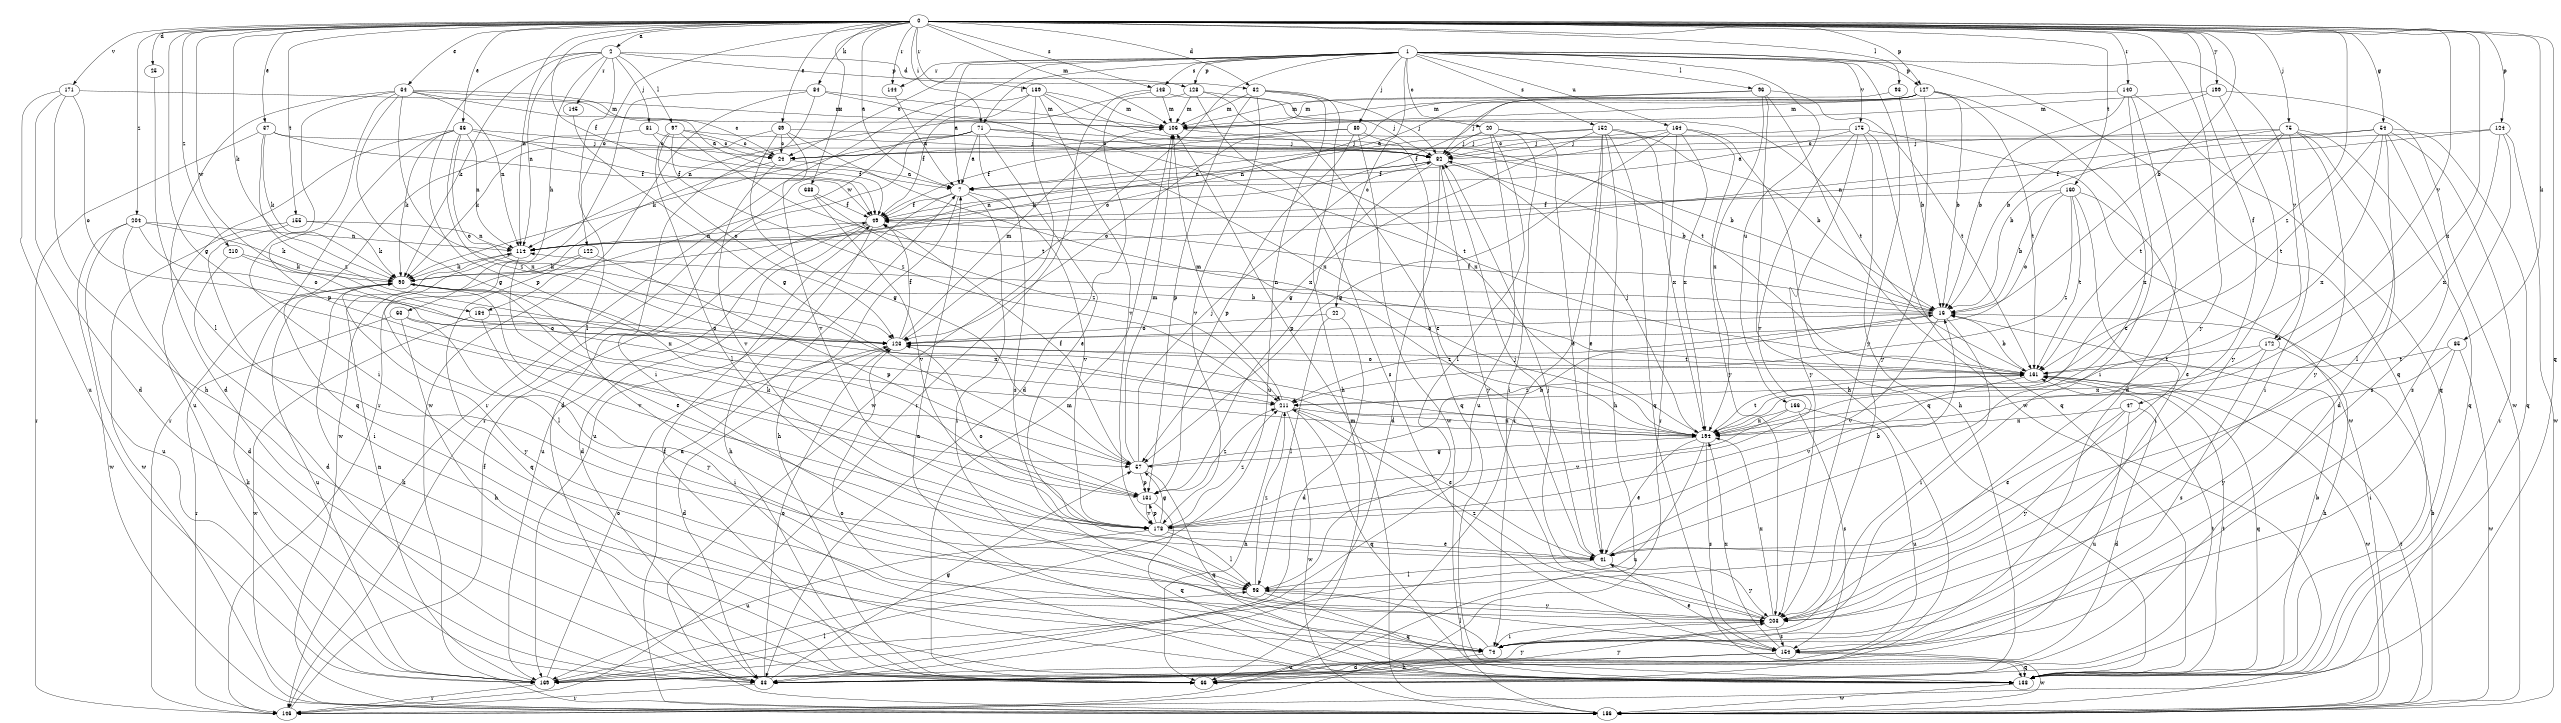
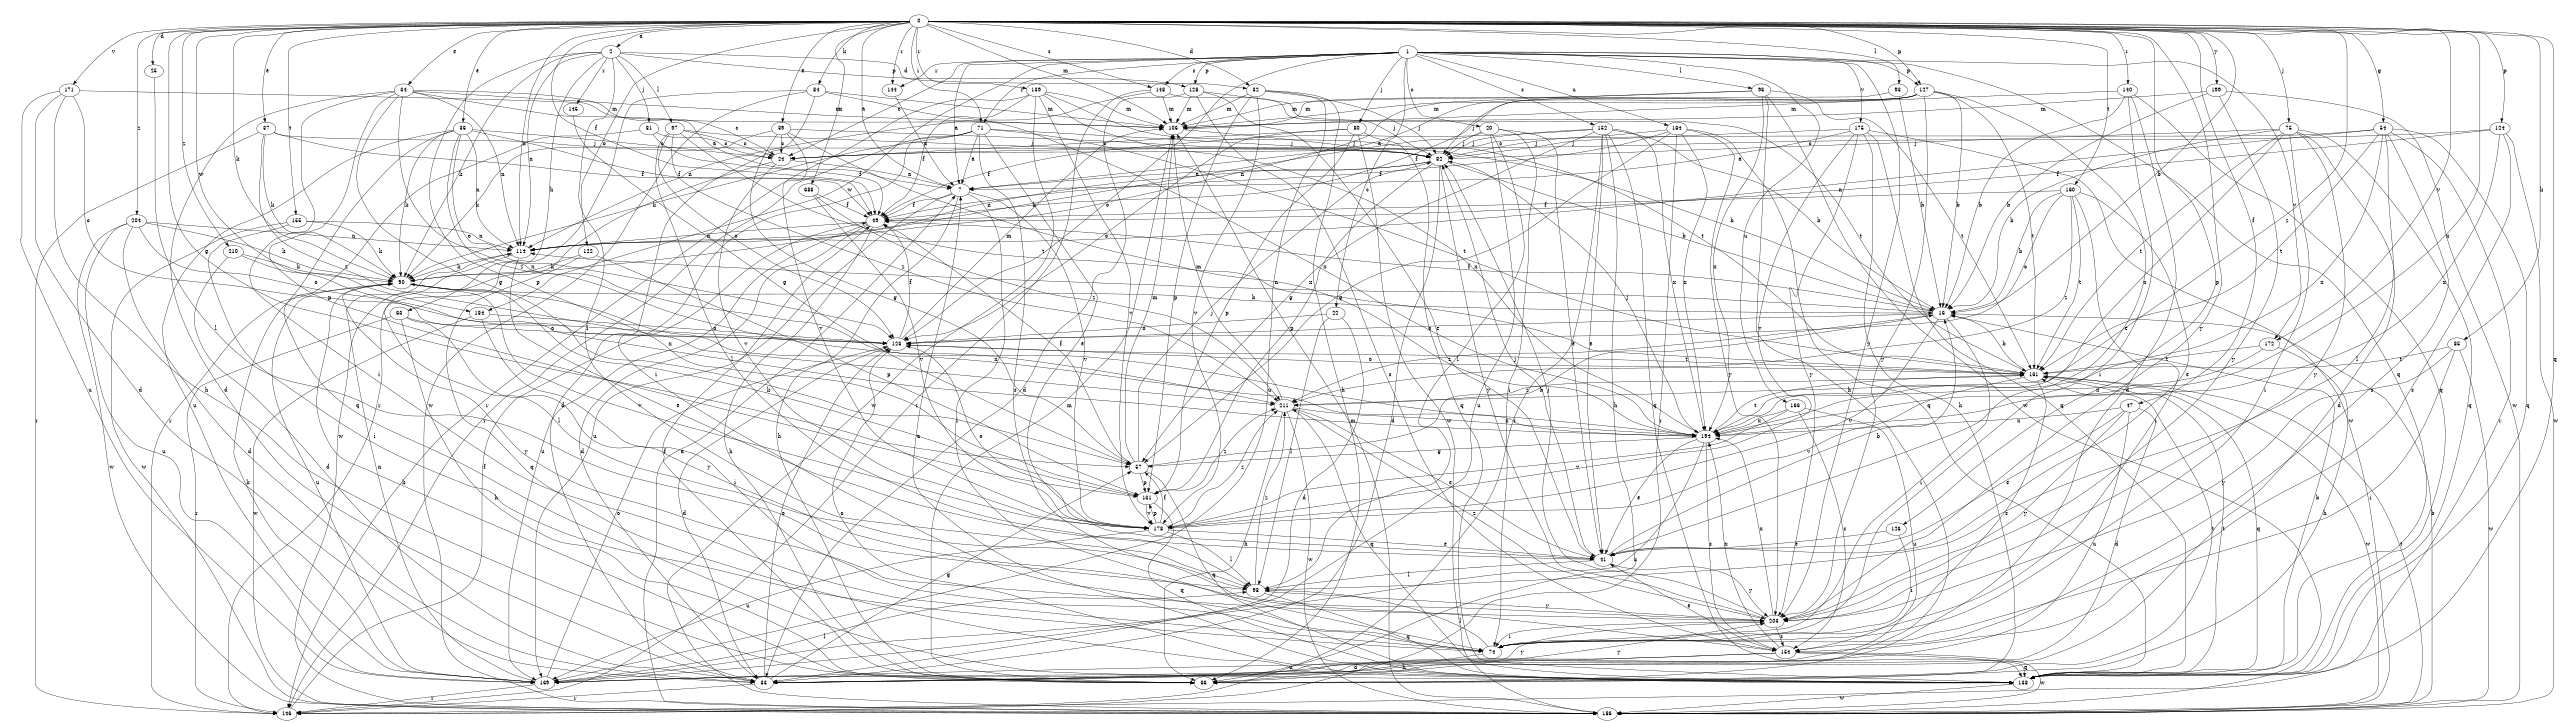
  strict digraph {
    0
    2
    7
    16
    25
    32
    34
    36
    37
    39
    47
    49
    54
    57
    71
    75
    84
    85
    90
    93
    106
    114
    122
    124
+   126
    127
    138
    139
    140
    144
    148
    155
    160
    171
    172
    184
    n37 [label=688]
    194
    199
    203
    204
    210
    211
    128
    63
    81
    97
    98
    131
    145
    66
    74
    169
    178
    123
    82
    24
    33
    146
    41
    154
    161
    186
    1
    20
    22
    80
    96
    152
    164
    166
    175
    0 -> 2 [label=a]
    0 -> 7 [label=a]
    0 -> 16 [label=b]
    0 -> 25 [label=d]
    0 -> 32 [label=d]
    0 -> 34 [label=e]
    0 -> 36 [label=e]
    0 -> 37 [label=e]
    0 -> 39 [label=e]
    0 -> 47 [label=f]
    0 -> 49 [label=f]
    0 -> 54 [label=g]
    0 -> 57 [label=g]
    0 -> 71 [label=i]
    0 -> 75 [label=j]
    0 -> 84 [label=k]
    0 -> 85 [label=k]
    0 -> 90 [label=k]
    0 -> 93 [label=l]
    0 -> 106 [label=m]
    0 -> 114 [label=n]
    0 -> 122 [label=o]
    0 -> 124 [label=p]
+   0 -> 126 [label=p]
    0 -> 127 [label=p]
    0 -> 138 [label=q]
    0 -> 139 [label=r]
    0 -> 140 [label=r]
    0 -> 144 [label=r]
    0 -> 148 [label=s]
    0 -> 155 [label=t]
    0 -> 160 [label=t]
    0 -> 171 [label=v]
    0 -> 172 [label=v]
    0 -> 184 [label=w]
    0 -> n37 [label=x]
    0 -> 194 [label=x]
    0 -> 199 [label=y]
    0 -> 203 [label=y]
    0 -> 204 [label=z]
    0 -> 210 [label=z]
    0 -> 211 [label=z]
    2 -> 32 [label=d]
    2 -> 90 [label=k]
    2 -> 114 [label=n]
    2 -> 128 [label=p]
    2 -> 63 [label=h]
    2 -> 81 [label=j]
    2 -> 97 [label=l]
    2 -> 98 [label=l]
    2 -> 131 [label=p]
    2 -> 145 [label=r]
    7 -> 49 [label=f]
    7 -> 66 [label=h]
    7 -> 74 [label=i]
    7 -> 169 [label=u]
    7 -> 178 [label=v]
    16 -> 49 [label=f]
    16 -> 114 [label=n]
    16 -> 211 [label=z]
    16 -> 74 [label=i]
    16 -> 178 [label=v]
    16 -> 123 [label=o]
    25 -> 98 [label=l]
    32 -> 106 [label=m]
    32 -> 131 [label=p]
    32 -> 66 [label=h]
    32 -> 169 [label=u]
    32 -> 178 [label=v]
    32 -> 82 [label=j]
    34 -> 7 [label=a]
    34 -> 57 [label=g]
    34 -> 106 [label=m]
    34 -> 114 [label=n]
    34 -> 194 [label=x]
    34 -> 131 [label=p]
    34 -> 74 [label=i]
    34 -> 24 [label=c]
    34 -> 33 [label=d]
    36 -> 49 [label=f]
    36 -> 90 [label=k]
    36 -> 114 [label=n]
    36 -> 138 [label=q]
    36 -> 211 [label=z]
    36 -> 169 [label=u]
    36 -> 123 [label=o]
    36 -> 24 [label=c]
    37 -> 49 [label=f]
    37 -> 90 [label=k]
    37 -> 211 [label=z]
    37 -> 82 [label=j]
    37 -> 146 [label=r]
    39 -> 16 [label=b]
    39 -> 57 [label=g]
    39 -> 90 [label=k]
    39 -> 194 [label=x]
    39 -> 178 [label=v]
    39 -> 24 [label=c]
    47 -> 194 [label=x]
    47 -> 203 [label=y]
    47 -> 169 [label=u]
    47 -> 33 [label=d]
    47 -> 41 [label=e]
    49 -> 114 [label=n]
    49 -> 66 [label=h]
    49 -> 169 [label=u]
    49 -> 33 [label=d]
    54 -> 114 [label=n]
    54 -> 138 [label=q]
    54 -> 194 [label=x]
    54 -> 98 [label=l]
    54 -> 24 [label=c]
    54 -> 146 [label=r]
    54 -> 154 [label=s]
    54 -> 161 [label=t]
    57 -> 16 [label=b]
    57 -> 49 [label=f]
    57 -> 106 [label=m]
    57 -> 138 [label=q]
    57 -> 131 [label=p]
    57 -> 82 [label=j]
    71 -> 7 [label=a]
    71 -> 90 [label=k]
    71 -> 82 [label=j]
    71 -> 33 [label=d]
    71 -> 146 [label=r]
    71 -> 41 [label=e]
    71 -> 154 [label=s]
    71 -> 161 [label=t]
    75 -> 16 [label=b]
    75 -> 138 [label=q]
    75 -> 194 [label=x]
    75 -> 203 [label=y]
    75 -> 74 [label=i]
    75 -> 82 [label=j]
    75 -> 33 [label=d]
    75 -> 161 [label=t]
    84 -> 106 [label=m]
    84 -> 194 [label=x]
    84 -> 74 [label=i]
    84 -> 146 [label=r]
    84 -> 186 [label=w]
    85 -> 203 [label=y]
    85 -> 74 [label=i]
    85 -> 161 [label=t]
    85 -> 186 [label=w]
    90 -> 16 [label=b]
    90 -> 194 [label=x]
    90 -> 203 [label=y]
    90 -> 169 [label=u]
    90 -> 178 [label=v]
    93 -> 16 [label=b]
    93 -> 106 [label=m]
    106 -> 82 [label=j]
    114 -> 90 [label=k]
    114 -> 98 [label=l]
    114 -> 41 [label=e]
    122 -> 90 [label=k]
    122 -> 138 [label=q]
    122 -> 131 [label=p]
    124 -> 49 [label=f]
    124 -> 194 [label=x]
    124 -> 24 [label=c]
    124 -> 154 [label=s]
    124 -> 186 [label=w]
+   126 -> 74 [label=i]
+   126 -> 41 [label=e]
    127 -> 7 [label=a]
    127 -> 16 [label=b]
    127 -> 49 [label=f]
    127 -> 106 [label=m]
    127 -> 203 [label=y]
    127 -> 82 [label=j]
    127 -> 41 [label=e]
    127 -> 161 [label=t]
    138 -> 7 [label=a]
    138 -> 16 [label=b]
    138 -> 123 [label=o]
    138 -> 161 [label=t]
    138 -> 186 [label=w]
    139 -> 49 [label=f]
    139 -> 106 [label=m]
    139 -> 194 [label=x]
    139 -> 178 [label=v]
    139 -> 146 [label=r]
    139 -> 161 [label=t]
    139 -> 186 [label=w]
    140 -> 16 [label=b]
    140 -> 106 [label=m]
    140 -> 138 [label=q]
    140 -> 74 [label=i]
    140 -> 33 [label=d]
    144 -> 7 [label=a]
    148 -> 106 [label=m]
    148 -> 114 [label=n]
    148 -> 82 [label=j]
    148 -> 146 [label=r]
    155 -> 90 [label=k]
    155 -> 114 [label=n]
    155 -> 74 [label=i]
    155 -> 186 [label=w]
    160 -> 16 [label=b]
    160 -> 49 [label=f]
    160 -> 211 [label=z]
    160 -> 74 [label=i]
    160 -> 123 [label=o]
    160 -> 41 [label=e]
    160 -> 161 [label=t]
    171 -> 106 [label=m]
    171 -> 66 [label=h]
    171 -> 169 [label=u]
    171 -> 123 [label=o]
    171 -> 33 [label=d]
    172 -> 194 [label=x]
    172 -> 66 [label=h]
-   172 -> 154 [label=s]
+   161 -> 154 [label=s]
    172 -> 161 [label=t]
    184 -> 74 [label=i]
    184 -> 123 [label=o]
    184 -> 186 [label=w]
    n37 -> 49 [label=f]
    n37 -> 211 [label=z]
    n37 -> 178 [label=v]
    194 -> 57 [label=g]
    194 -> 169 [label=u]
    194 -> 82 [label=j]
    194 -> 41 [label=e]
    194 -> 154 [label=s]
    194 -> 161 [label=t]
    199 -> 16 [label=b]
    199 -> 106 [label=m]
    199 -> 203 [label=y]
    199 -> 186 [label=w]
    203 -> 194 [label=x]
    203 -> 211 [label=z]
    203 -> 74 [label=i]
    203 -> 82 [label=j]
    203 -> 154 [label=s]
    204 -> 90 [label=k]
    204 -> 114 [label=n]
    204 -> 169 [label=u]
    204 -> 123 [label=o]
    204 -> 33 [label=d]
    204 -> 186 [label=w]
    210 -> 90 [label=k]
    210 -> 194 [label=x]
    210 -> 33 [label=d]
    211 -> 106 [label=m]
    211 -> 138 [label=q]
    211 -> 194 [label=x]
    211 -> 66 [label=h]
    211 -> 41 [label=e]
    211 -> 186 [label=w]
    128 -> 106 [label=m]
    128 -> 33 [label=d]
    128 -> 41 [label=e]
    128 -> 154 [label=s]
    128 -> 161 [label=t]
    63 -> 203 [label=y]
    63 -> 66 [label=h]
    63 -> 123 [label=o]
    63 -> 146 [label=r]
    81 -> 49 [label=f]
    81 -> 24 [label=c]
    81 -> 146 [label=r]
    97 -> 211 [label=z]
    97 -> 98 [label=l]
    97 -> 123 [label=o]
    97 -> 82 [label=j]
    97 -> 24 [label=c]
    97 -> 161 [label=t]
    98 -> 138 [label=q]
    98 -> 203 [label=y]
    98 -> 211 [label=z]
    131 -> 90 [label=k]
    131 -> 138 [label=q]
    131 -> 211 [label=z]
    131 -> 178 [label=v]
    145 -> 57 [label=g]
    66 -> 49 [label=f]
    66 -> 90 [label=k]
    66 -> 106 [label=m]
    66 -> 203 [label=y]
    66 -> 161 [label=t]
    74 -> 98 [label=l]
    74 -> 66 [label=h]
    169 -> 90 [label=k]
    169 -> 114 [label=n]
    169 -> 98 [label=l]
    169 -> 123 [label=o]
    169 -> 146 [label=r]
-   178 -> 57 [label=g]
+   178 -> 57 [label=f]
    178 -> 211 [label=z]
    178 -> 98 [label=l]
    178 -> 131 [label=p]
    178 -> 169 [label=u]
    178 -> 123 [label=o]
    178 -> 41 [label=e]
    123 -> 49 [label=f]
    123 -> 106 [label=m]
    123 -> 33 [label=d]
    123 -> 161 [label=t]
    82 -> 7 [label=a]
    82 -> 16 [label=b]
    82 -> 114 [label=n]
    82 -> 203 [label=y]
    82 -> 131 [label=p]
    82 -> 33 [label=d]
    24 -> 7 [label=a]
    24 -> 178 [label=v]
    24 -> 186 [label=w]
    33 -> 57 [label=g]
    33 -> 203 [label=y]
    33 -> 123 [label=o]
    33 -> 146 [label=r]
    146 -> 49 [label=f]
    41 -> 16 [label=b]
    41 -> 203 [label=y]
    41 -> 98 [label=l]
    41 -> 82 [label=j]
    154 -> 138 [label=q]
    154 -> 194 [label=x]
    154 -> 169 [label=u]
    154 -> 33 [label=d]
    154 -> 41 [label=e]
    154 -> 186 [label=w]
    161 -> 16 [label=b]
    161 -> 138 [label=q]
    161 -> 211 [label=z]
    161 -> 178 [label=v]
    161 -> 123 [label=o]
    161 -> 186 [label=w]
    186 -> 7 [label=a]
    186 -> 16 [label=b]
    186 -> 106 [label=m]
    186 -> 161 [label=t]
    1 -> 7 [label=a]
    1 -> 71 [label=i]
    1 -> 127 [label=p]
    1 -> 138 [label=q]
    1 -> 144 [label=r]
    1 -> 148 [label=s]
    1 -> 172 [label=v]
    1 -> 184 [label=w]
    1 -> 203 [label=y]
    1 -> 128 [label=p]
    1 -> 123 [label=o]
    1 -> 24 [label=c]
    1 -> 20 [label=c]
    1 -> 22 [label=c]
    1 -> 80 [label=j]
    1 -> 96 [label=l]
    1 -> 152 [label=s]
    1 -> 164 [label=u]
    1 -> 166 [label=u]
    1 -> 175 [label=v]
    20 -> 90 [label=k]
    20 -> 98 [label=l]
    20 -> 74 [label=i]
    20 -> 169 [label=u]
    20 -> 82 [label=j]
    20 -> 41 [label=e]
    22 -> 98 [label=l]
    22 -> 123 [label=o]
    22 -> 33 [label=d]
    80 -> 138 [label=q]
    80 -> 131 [label=p]
    80 -> 123 [label=o]
    80 -> 24 [label=c]
    80 -> 186 [label=w]
    96 -> 106 [label=m]
    96 -> 114 [label=n]
    96 -> 194 [label=x]
    96 -> 66 [label=h]
    96 -> 161 [label=t]
    96 -> 186 [label=w]
    152 -> 16 [label=b]
    152 -> 49 [label=f]
    152 -> 57 [label=g]
    152 -> 138 [label=q]
    152 -> 194 [label=x]
    152 -> 66 [label=h]
    152 -> 82 [label=j]
    152 -> 146 [label=r]
    152 -> 41 [label=e]
    164 -> 49 [label=f]
    164 -> 57 [label=g]
    164 -> 138 [label=q]
    164 -> 194 [label=x]
    164 -> 203 [label=y]
    164 -> 82 [label=j]
    164 -> 146 [label=r]
    166 -> 194 [label=x]
    166 -> 169 [label=u]
    166 -> 178 [label=v]
    166 -> 154 [label=s]
    175 -> 7 [label=a]
    175 -> 138 [label=q]
    175 -> 203 [label=y]
    175 -> 66 [label=h]
    175 -> 178 [label=v]
    175 -> 82 [label=j]
    175 -> 186 [label=w]
  }
